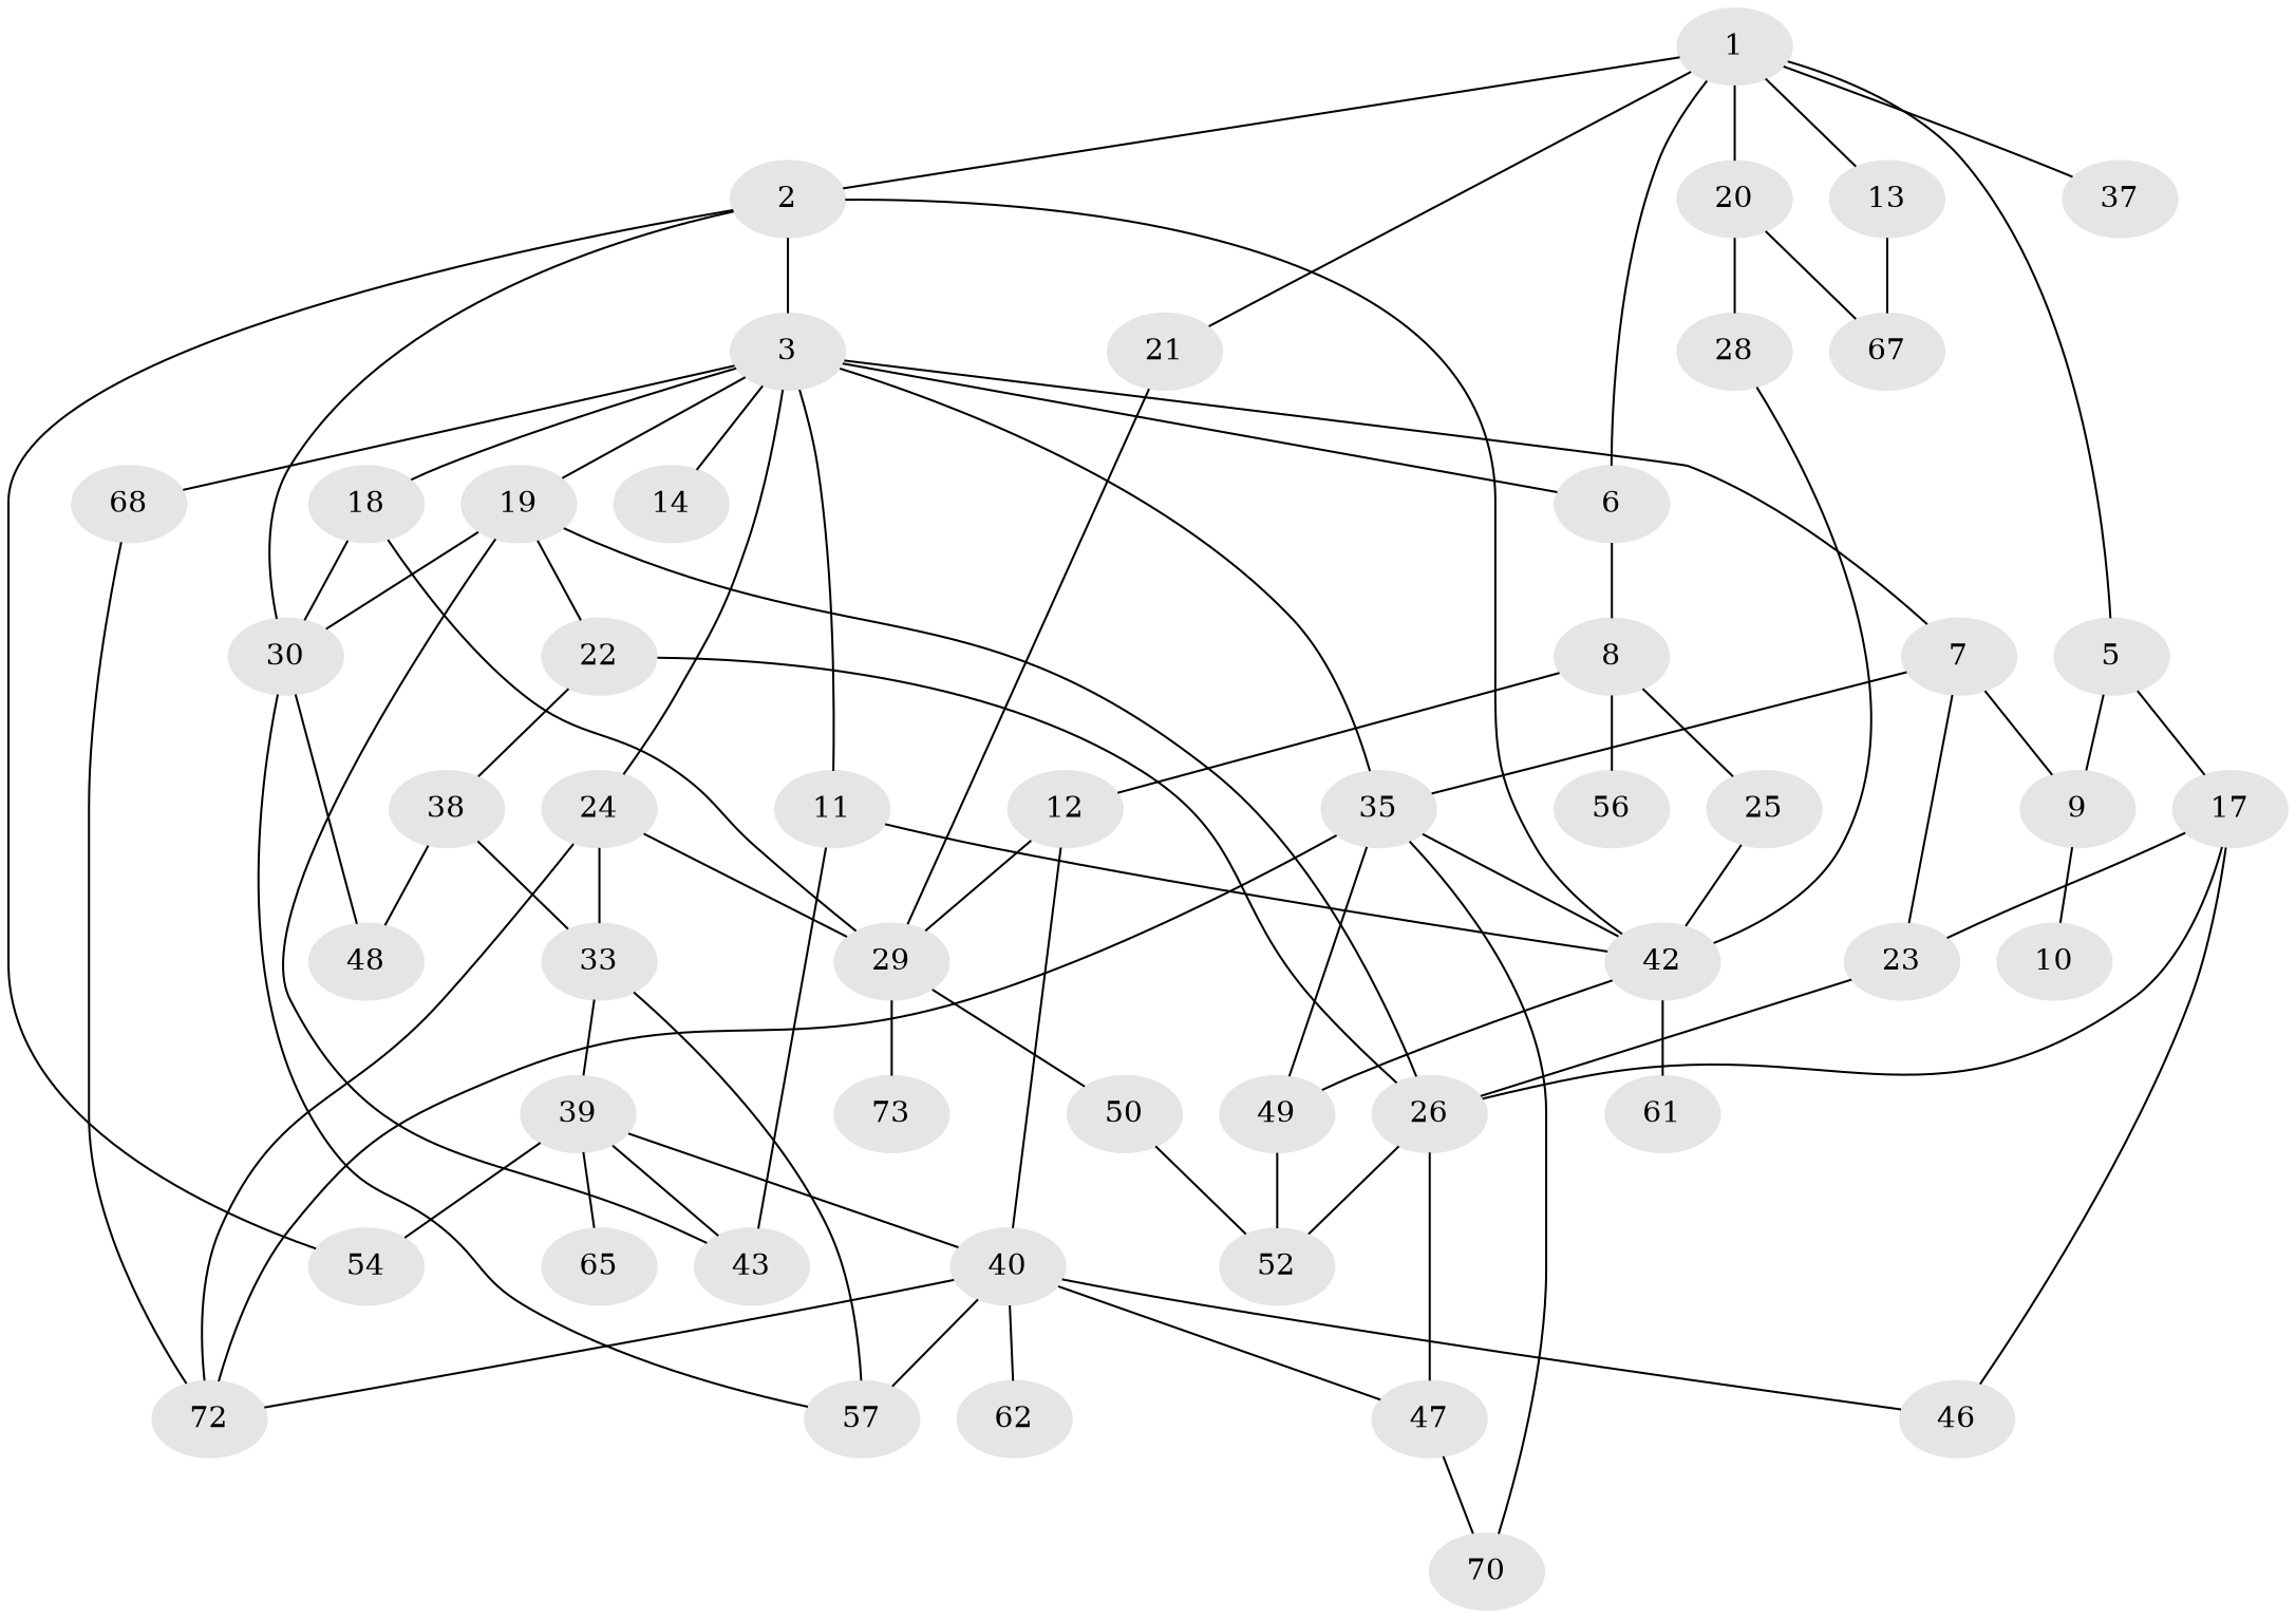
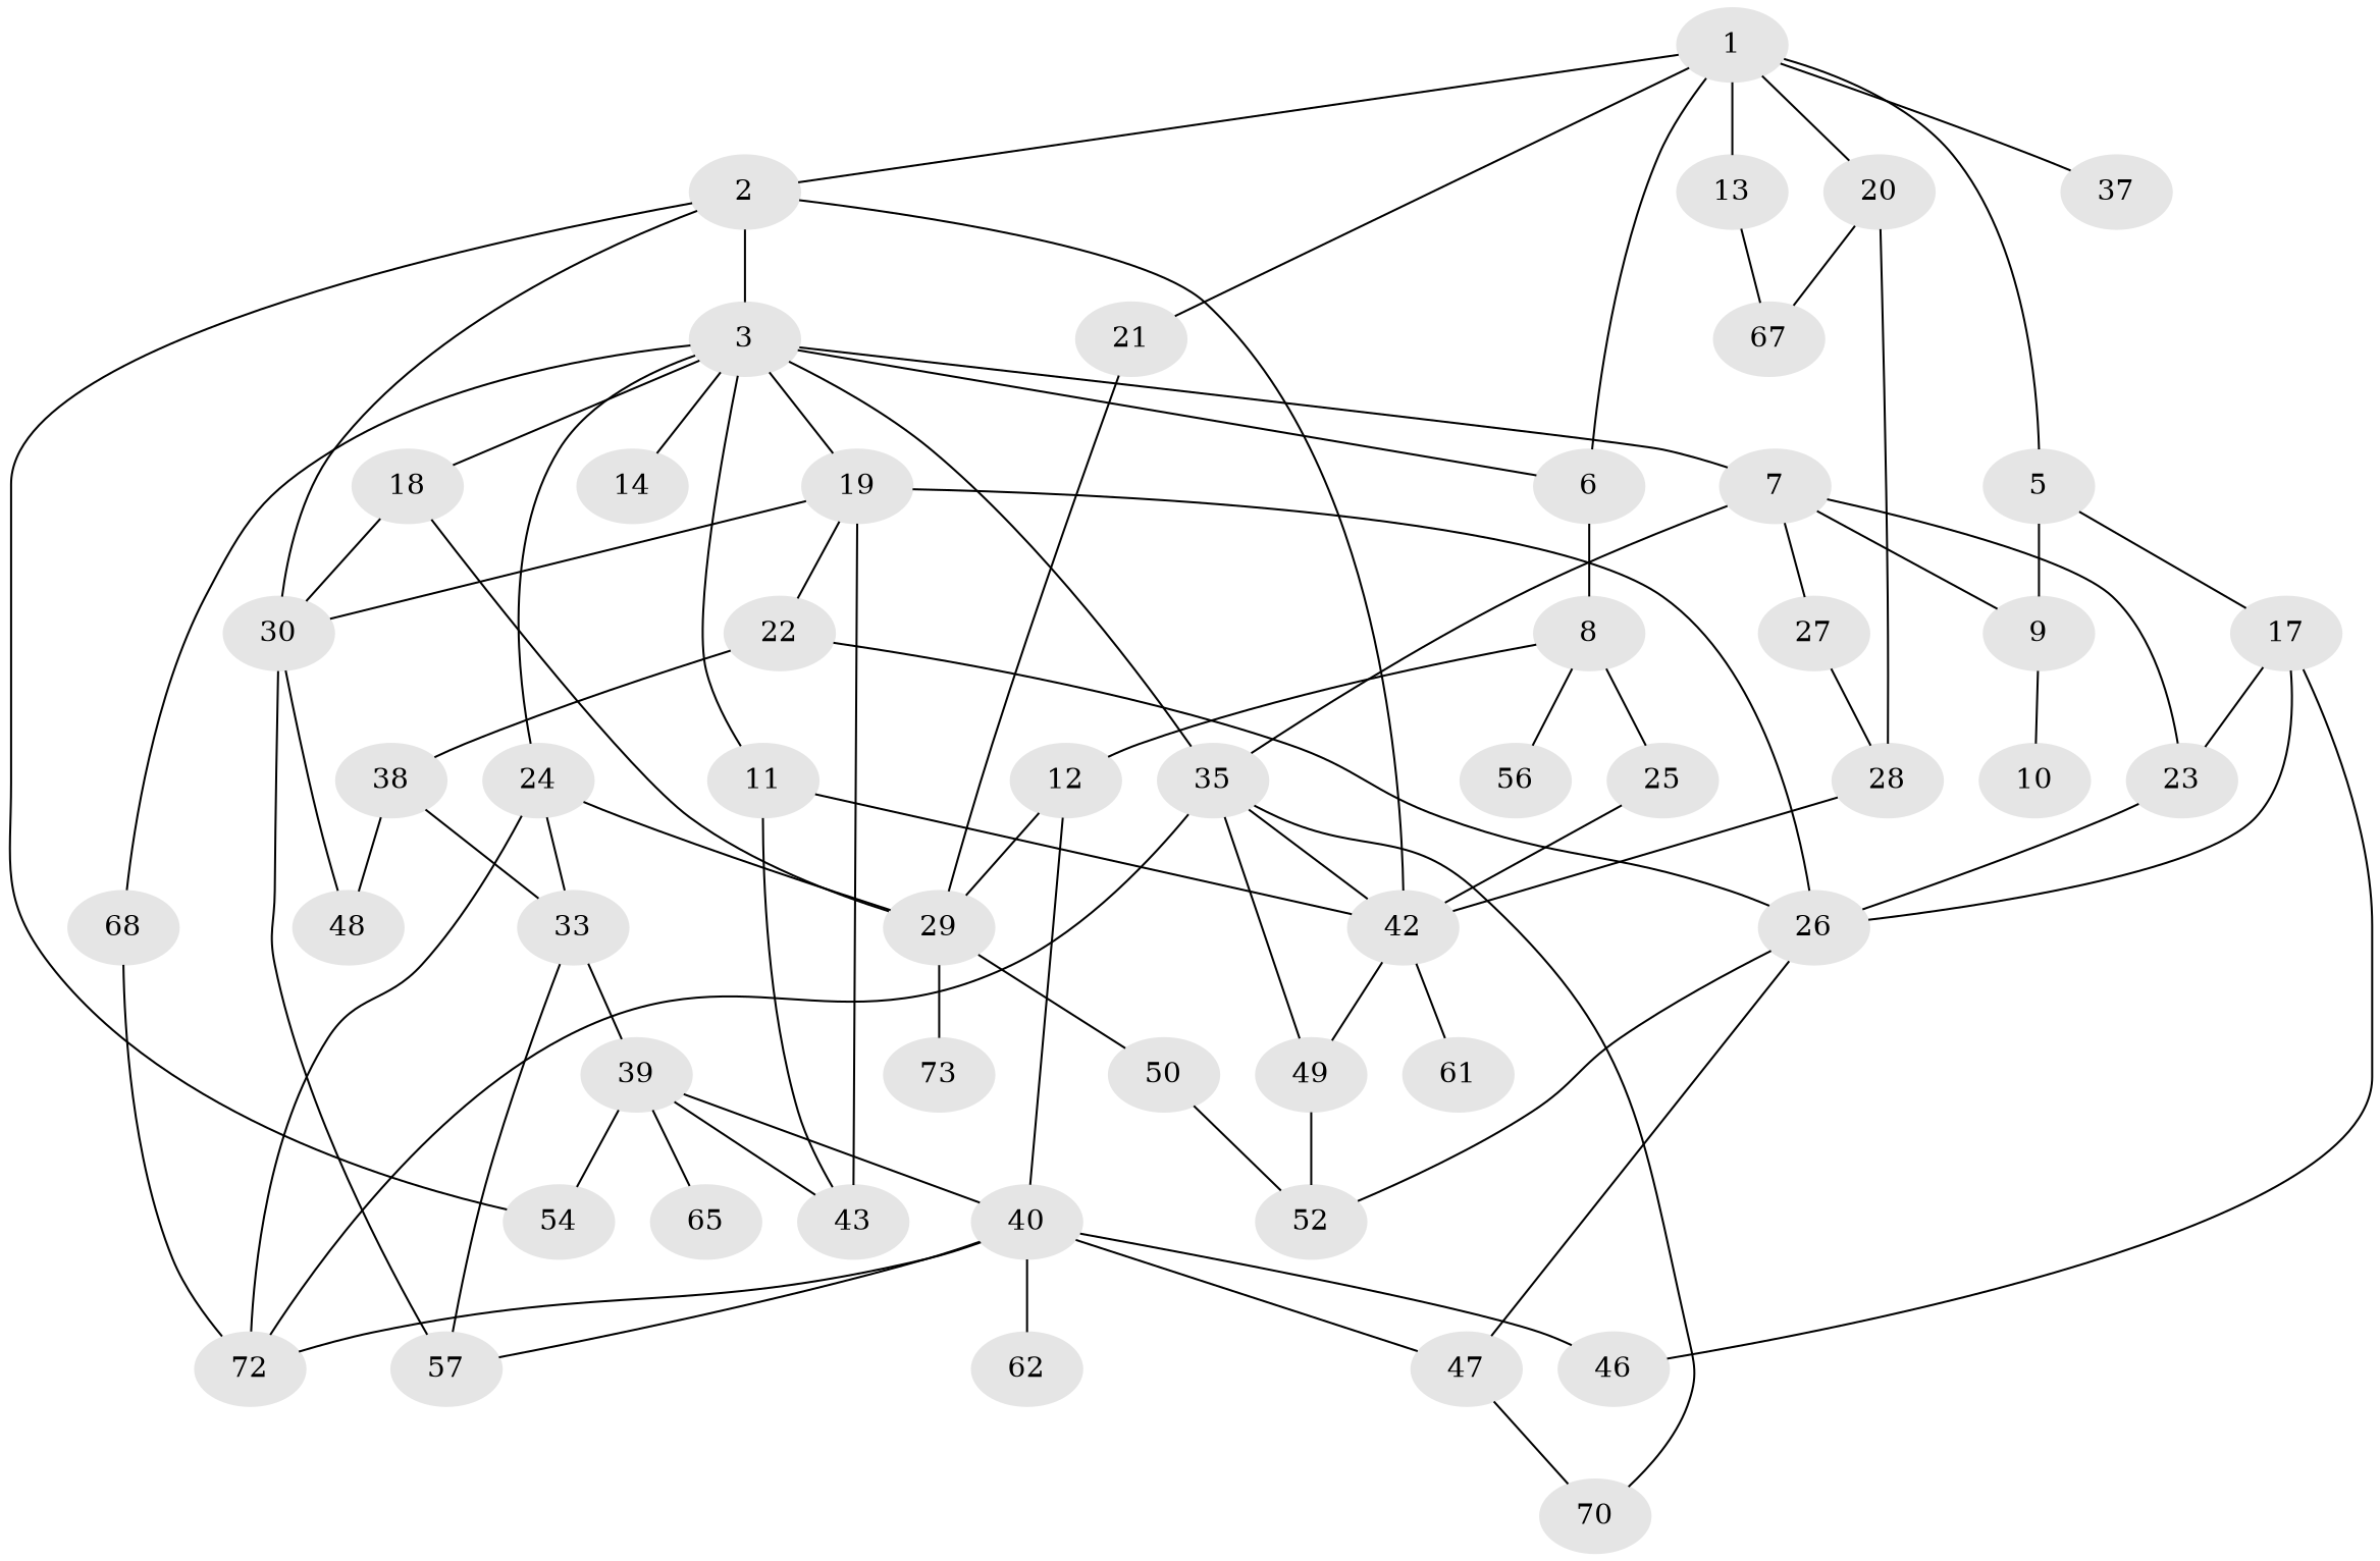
  graph {
    node [color=gray90 style=filled]
    1 [super="+4"]
    2
    5
    6
    13
    20 [super="+44"]
    21
    37
    3 [super="+15"]
    30 [super="+78"]
    42 [super="+60"]
    54
    9 [super="+34"]
    17 [super="+64"]
    8 [super="+63"]
    67 [super="+77"]
    28 [super="+59"]
    29 [super="+36"]
    7 [super="+75"]
    11 [super="+74"]
    14
    18 [super="+53"]
    19 [super="+38"]
    24
    35 [super="+58"]
    68
    48
    57
    49
    61
    23 [super="+69"]
+   27
    43
    26 [super="+31"]
    22
    33 [super="+79"]
    72 [super="+76"]
    70
    10 [super="+16"]
    46
    12 [super="+51"]
    25
    56
    40 [super="+45"]
    50
    73
    47 [super="+55"]
    62
    52 [super="+66"]
    n50 [label=38 super="+41"]
    39 [super="+71"]
    65
    1 -- 2
    1 -- 5
    1 -- 6
    1 -- 13
    1 -- 20
    1 -- 21
    1 -- 37
    2 -- 3
    2 -- 30
    2 -- 42
    2 -- 54
    5 -- 9
    5 -- 17
    6 -- 8
    13 -- 67
    20 -- 67
    20 -- 28
    21 -- 29
    3 -- 6
    3 -- 7
    3 -- 11
    3 -- 14
    3 -- 18
    3 -- 19
    3 -- 24
    3 -- 35
    3 -- 68
    30 -- 48
    30 -- 57
    42 -- 49
    42 -- 61
    9 -- 10
    17 -- 23
    17 -- 26
    17 -- 46
    8 -- 12
    8 -- 25
    8 -- 56
    28 -- 42
    29 -- 50
    29 -- 73
    7 -- 9
    7 -- 35 [weight=2]
    7 -- 23
+   7 -- 27
    11 -- 42
    11 -- 43
    18 -- 30
    18 -- 29
    19 -- 30
    19 -- 43
    19 -- 26
    19 -- 22
    24 -- 29
    24 -- 33
    24 -- 72
    35 -- 42
    35 -- 49
    35 -- 72
    35 -- 70
    68 -- 72
    49 -- 52
    23 -- 26
+   27 -- 28
    26 -- 47 [weight=2]
    26 -- 52
    22 -- 26
    22 -- n50
    33 -- 57
    33 -- 39
    12 -- 29
    12 -- 40
    25 -- 42
    40 -- 57
    40 -- 72
    40 -- 46
    40 -- 47
    40 -- 62
    50 -- 52
    47 -- 70
    n50 -- 48
    n50 -- 33
    39 -- 54
    39 -- 43
    39 -- 40
    39 -- 65
  }
